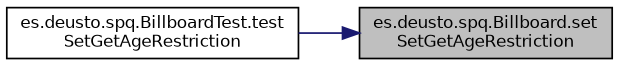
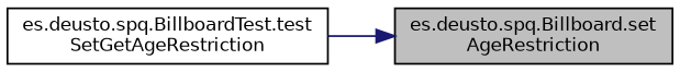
  digraph {
    rankdir=RL
    node [color=black fontname=Helvetica fontsize=10 shape=record style=filled]
-   n1 [fillcolor=grey75 fontcolor=black height=0.2 label="es.deusto.spq.Billboard.set\lSetGetAgeRestriction" width=0.4]
+   n1 [fillcolor=grey75 fontcolor=black height=0.2 label="es.deusto.spq.Billboard.set\lAgeRestriction" width=0.4]
    n2 [fillcolor=white height=0.2 label="es.deusto.spq.BillboardTest.test\lSetGetAgeRestriction" width=0.4]
    n1 -> n2 [color=midnightblue dir=back fontname=Helvetica fontsize=10 labelfontname=Helvetica labelfontsize=10 style=solid]
  }
